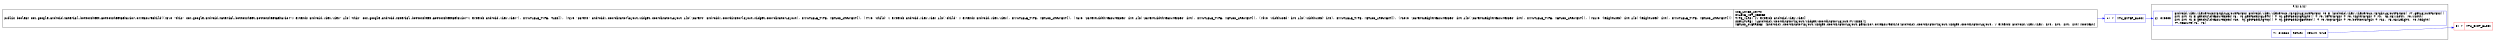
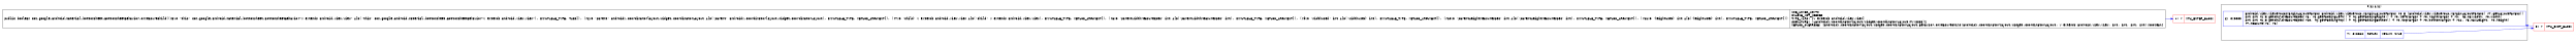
  digraph {
    fontname="DejaVu Sans Mono"
    rankdir=LR
    node [color=blue fontname="DejaVu Sans Mono" shape=record]
    edge [color=blue fontname="DejaVu Sans Mono"]
    n1 [label="{6\:\ 0x0000|android.view.ViewGroup$MarginLayoutParams android.view.ViewGroup.MarginLayoutParams r0 = (android.view.ViewGroup.MarginLayoutParams) r7.getLayoutParams()\lint int r1 = getChildMeasureSpec(r8, r6.getPaddingLeft() + r6.getPaddingRight() + r0.leftMargin + r0.rightMargin + r9, r5.maxWidth, r0.width)\lint int r2 = getChildMeasureSpec(r10, r6.getPaddingTop() + r6.getPaddingBottom() + r0.topMargin + r0.bottomMargin + r11, r5.maxHeight, r0.height)\lr7.measure(r1, r2)\l}"]
    n2 [label="{7\:\ 0x003c|RETURN\l|return true\l}"]
    n3 [color=red label="{5\:\ ?|MTH_EXIT_BLOCK\l}"]
-   n4 [label="{4\:\ ?|MTH_ENTER_BLOCK\l}"]
+   n4 [color=red label="{4\:\ ?|MTH_ENTER_BLOCK\l}"]
    n5 [label="{public boolean com.google.android.material.bottomsheet.BottomSheetBehavior.onMeasureChild((r5v0 'this' com.google.android.material.bottomsheet.BottomSheetBehavior\<V extends android.view.View\> A[D('this' com.google.android.material.bottomsheet.BottomSheetBehavior\<V extends android.view.View\>), IMMUTABLE_TYPE, THIS]), (r6v0 'parent' androidx.coordinatorlayout.widget.CoordinatorLayout A[D('parent' androidx.coordinatorlayout.widget.CoordinatorLayout), IMMUTABLE_TYPE, METHOD_ARGUMENT]), (r7v0 'child' V extends android.view.View A[D('child' V extends android.view.View), IMMUTABLE_TYPE, METHOD_ARGUMENT]), (r8v0 'parentWidthMeasureSpec' int A[D('parentWidthMeasureSpec' int), IMMUTABLE_TYPE, METHOD_ARGUMENT]), (r9v0 'widthUsed' int A[D('widthUsed' int), IMMUTABLE_TYPE, METHOD_ARGUMENT]), (r10v0 'parentHeightMeasureSpec' int A[D('parentHeightMeasureSpec' int), IMMUTABLE_TYPE, METHOD_ARGUMENT]), (r11v0 'heightUsed' int A[D('heightUsed' int), IMMUTABLE_TYPE, METHOD_ARGUMENT]))  | USE_LINES_HINTS\lINLINE_NOT_NEEDED\lTYPE_VARS: [V extends android.view.View]\lSIGNATURE: (Landroidx\/coordinatorlayout\/widget\/CoordinatorLayout;TV;IIII)Z\lMETHOD_OVERRIDE: [androidx.coordinatorlayout.widget.CoordinatorLayout.Behavior.onMeasureChild(androidx.coordinatorlayout.widget.CoordinatorLayout, V extends android.view.View, int, int, int, int):boolean]\l}" color=""]
    subgraph cluster_1 {
      label="R(2:1|2)"
      n1
      n2
    }
    n2 -> n3
-   n4 -> n1
+   n3 -> n1
    n5 -> n4
  }
